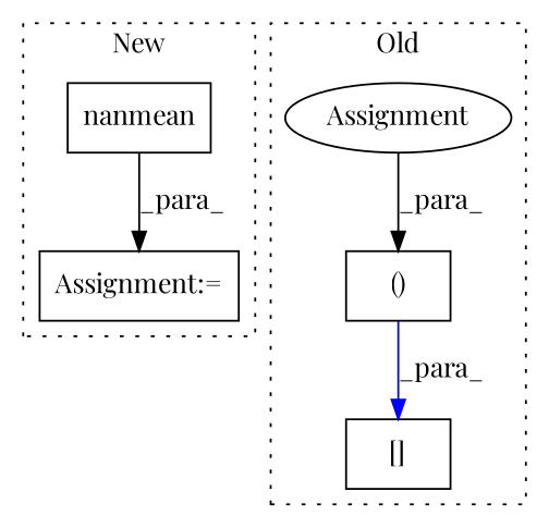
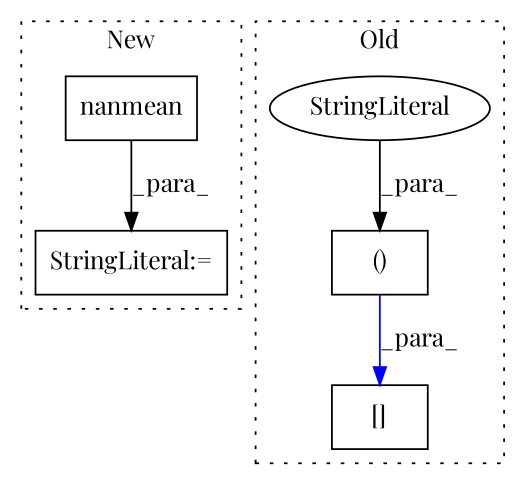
  digraph {
    fontname="Playfair Display"
    node [fontname="Playfair Display" s=2689 shape=box]
    edge [color=black fontname="Playfair Display"]
    n1 [a=32 l="8,1" label=nanmean s="3078,3093"]
-   n2 [a=7 l=1 label="Assignment:=" s=2917]
+   n2 [a=7 l=1 label="StringLiteral:=" s=2917]
    n3 [a=2 l="9,2" label="[]" s="2680,2771"]
    n4 [a=106 l=82 label="()"]
-   n5 [a=45 l=16 label=Assignment shape=ellipse]
+   n5 [a=45 l=16 label=StringLiteral shape=ellipse]
    subgraph cluster_1 {
      label=New
      style=dotted
      n1
      n2
    }
    subgraph cluster_2 {
      label=Old
      style=dotted
      n3
      n4
      n5
    }
    n1 -> n2 [label=_para_]
    n4 -> n3 [color=blue label=_para_]
    n5 -> n4 [label=_para_]
  }
